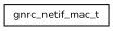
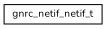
  digraph {
    rankdir=LR
    fontname=Nunito
-   n1 [color=black fillcolor=white fontname=Nunito fontsize=10 height=0.2 label=gnrc_netif_mac_t shape=record style=filled width=0.4]
+   n1 [color=black fillcolor=white fontname=Nunito fontsize=10 height=0.2 label=gnrc_netif_netif_t shape=record style=filled width=0.4]
  }
